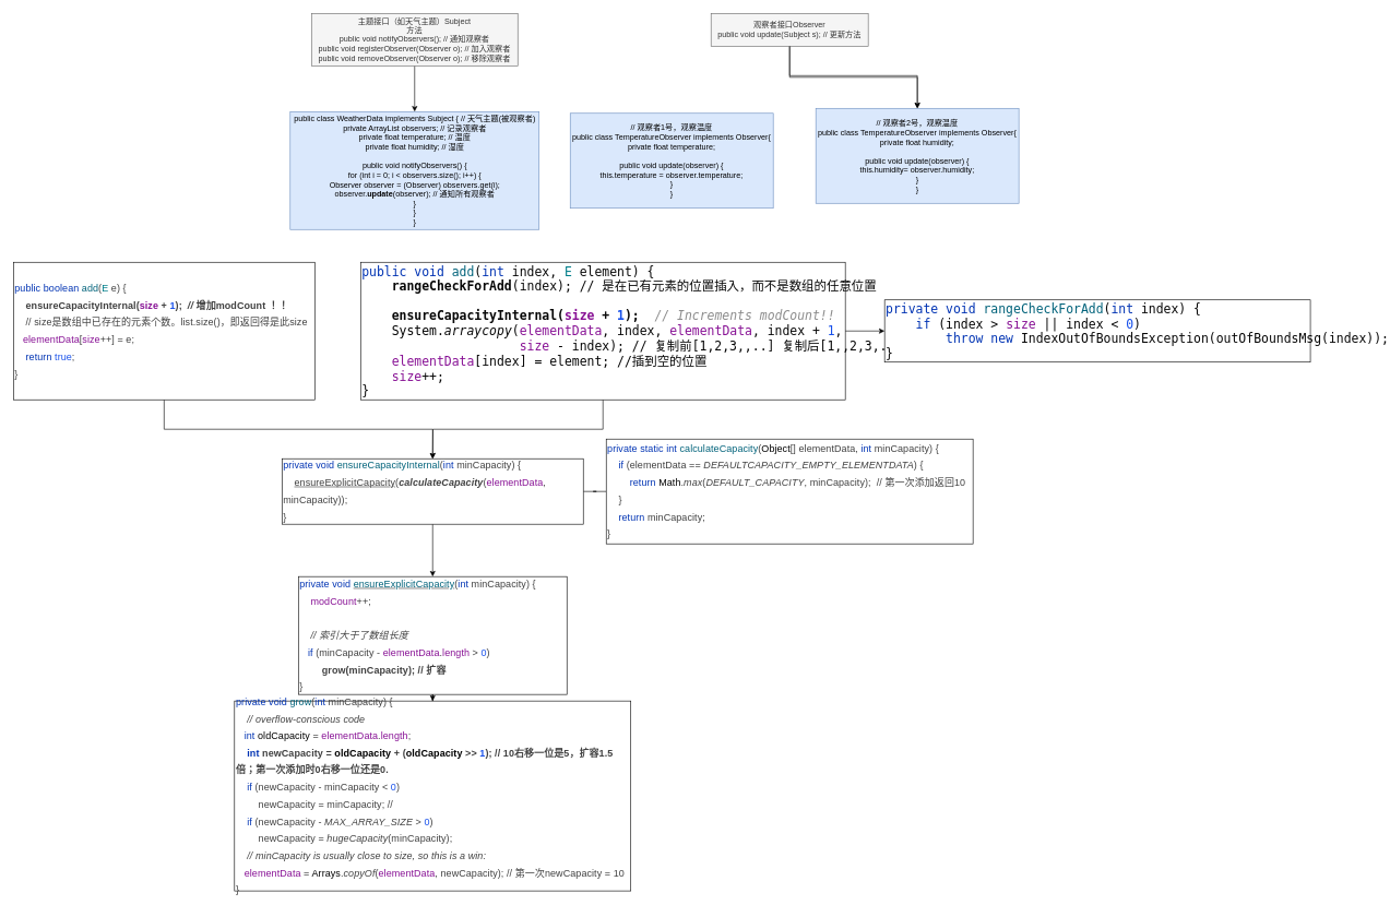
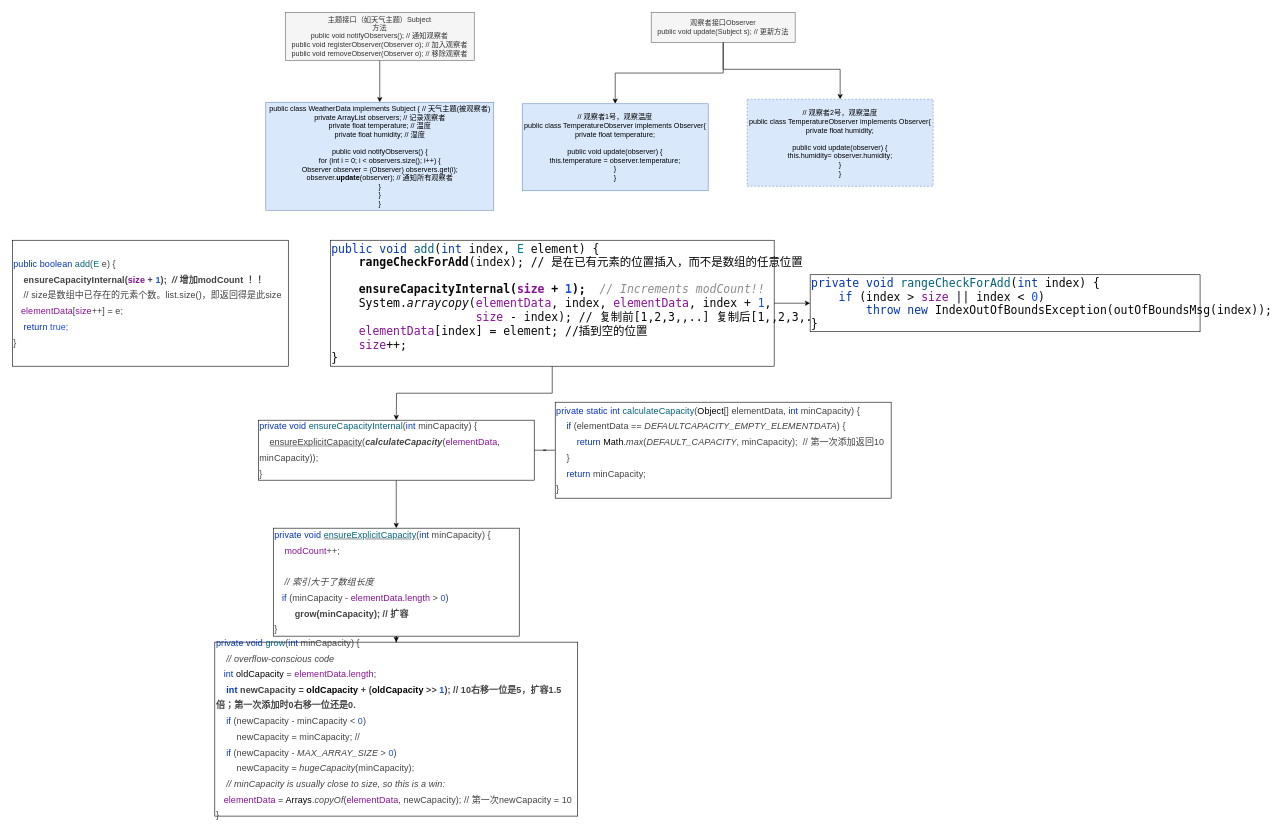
  <mxCell id="0" />
  <mxCell id="1" parent="0" />
  <mxCell id="2" value="" style="edgeStyle=orthogonalEdgeStyle;rounded=0;orthogonalLoop=1;jettySize=auto;html=1;" parent="1" source="3" target="4" edge="1"><mxGeometry relative="1" as="geometry" /></mxCell>
  <mxCell id="3" value="&lt;font&gt;&lt;font style=&quot;font-size: 12px&quot;&gt;主题接口（如天气主题）Subject&lt;br&gt;方法&lt;br&gt;public void notifyObservers(); // 通知观察者&lt;br&gt;&lt;/font&gt;public void registerObserver(Observer o); // 加入观察者&lt;br&gt;public void removeObserver(Observer o); // 移除观察者&lt;br&gt;&lt;/font&gt;" style="whiteSpace=wrap;html=1;fillColor=#f5f5f5;strokeColor=#666666;fontColor=#333333;" parent="1" vertex="1"><mxGeometry x="475" y="20" width="315" height="80" as="geometry" /></mxCell>
  <mxCell id="4" value="public class WeatherData implements Subject { // 天气主题(被观察者)&lt;br&gt;&lt;div&gt;private ArrayList observers; // 记录观察者&lt;/div&gt;&lt;div&gt;&lt;span&gt; &lt;/span&gt;private float temperature; // 温度&lt;/div&gt;&lt;div&gt;&lt;span&gt; &lt;/span&gt;private float humidity; // 湿度&lt;/div&gt;&lt;div&gt;&lt;div&gt;&lt;br&gt;&lt;/div&gt;&lt;div&gt;&lt;span&gt; &lt;/span&gt;public void notifyObservers() {&lt;/div&gt;&lt;div&gt;&lt;span&gt;  &lt;/span&gt;for (int i = 0; i &amp;lt; observers.size(); i++) {&lt;/div&gt;&lt;div&gt;&lt;span&gt;   &lt;/span&gt;Observer observer = (Observer) observers.get(i);&lt;/div&gt;&lt;div&gt;&lt;span&gt;   &lt;/span&gt;observer.&lt;b&gt;update&lt;/b&gt;(&lt;span&gt;observer&lt;/span&gt;&lt;span&gt;); // 通知所有观察者&lt;/span&gt;&lt;/div&gt;&lt;div&gt;&lt;span&gt;  &lt;/span&gt;}&lt;/div&gt;&lt;div&gt;&lt;span&gt; &lt;/span&gt;}&lt;/div&gt;&lt;/div&gt;}" style="whiteSpace=wrap;html=1;fillColor=#dae8fc;strokeColor=#6c8ebf;" parent="1" vertex="1"><mxGeometry x="442.5" y="170" width="380" height="180" as="geometry" /></mxCell>
- <mxCell id="5" value="" style="edgeStyle=orthogonalEdgeStyle;rounded=0;orthogonalLoop=1;jettySize=auto;html=1;" parent="1" source="6" target="9" edge="1"><mxGeometry relative="1" as="geometry" /></mxCell>
+ <mxCell id="5" value="" style="edgeStyle=orthogonalEdgeStyle;rounded=0;orthogonalLoop=1;jettySize=auto;html=1;" parent="1" source="6" target="7" edge="1"><mxGeometry relative="1" as="geometry" /></mxCell>
  <mxCell id="6" value="&lt;div&gt;观察者接口Observer&lt;/div&gt;&lt;div&gt;&lt;span&gt; &lt;/span&gt;public void update(Subject s); // 更新方法&lt;/div&gt;" style="whiteSpace=wrap;html=1;fillColor=#f5f5f5;strokeColor=#666666;fontColor=#333333;" parent="1" vertex="1"><mxGeometry x="1085" y="20" width="240" height="50" as="geometry" /></mxCell>
  <mxCell id="7" value="// 观察者1号，观察温度&lt;br&gt;public class TemperatureObserver&amp;nbsp;implements Observer{&lt;br&gt;&lt;div&gt;private float temperature;&lt;br&gt;&lt;/div&gt;&lt;div&gt;&lt;br&gt;&lt;/div&gt;&lt;div&gt;&lt;span&gt; &lt;/span&gt;public void update(observer&lt;span&gt;) {&lt;/span&gt;&lt;/div&gt;&lt;div&gt;&lt;/div&gt;this.temperature = observer.temperature;&lt;br&gt;&lt;div&gt;&lt;span&gt; &lt;/span&gt;}&lt;/div&gt;}" style="whiteSpace=wrap;html=1;strokeColor=#6c8ebf;fillColor=#dae8fc;" parent="1" vertex="1"><mxGeometry x="870" y="172.5" width="310" height="145" as="geometry" /></mxCell>
  <mxCell id="8" value="" style="edgeStyle=orthogonalEdgeStyle;rounded=0;orthogonalLoop=1;jettySize=auto;html=1;" parent="1" target="9" edge="1"><mxGeometry relative="1" as="geometry"><mxPoint x="1205" y="70" as="sourcePoint" /><Array as="points"><mxPoint x="1205" y="115" /><mxPoint x="1400" y="115" /></Array></mxGeometry></mxCell>
- <mxCell id="9" value="// 观察者2号，观察温度&lt;br&gt;public class TemperatureObserver&amp;nbsp;implements Observer{&lt;br&gt;&lt;div&gt;private float humidity;&lt;br&gt;&lt;/div&gt;&lt;div&gt;&lt;br&gt;&lt;/div&gt;&lt;div&gt;&lt;span&gt; &lt;/span&gt;public void update(observer&lt;span&gt;) {&lt;/span&gt;&lt;/div&gt;&lt;div&gt;&lt;/div&gt;this.humidity= observer.humidity;&lt;br&gt;&lt;div&gt;&lt;span&gt; &lt;/span&gt;}&lt;/div&gt;}" style="whiteSpace=wrap;html=1;strokeColor=#6c8ebf;fillColor=#dae8fc;" parent="1" vertex="1"><mxGeometry x="1245" y="165" width="310" height="145" as="geometry" /></mxCell>
- <mxCell id="10" value="" style="edgeStyle=orthogonalEdgeStyle;rounded=0;orthogonalLoop=1;jettySize=auto;html=1;" edge="1" parent="1" source="11" target="14"><mxGeometry relative="1" as="geometry" /></mxCell>
+ <mxCell id="9" value="// 观察者2号，观察温度&lt;br&gt;public class TemperatureObserver&amp;nbsp;implements Observer{&lt;br&gt;&lt;div&gt;private float humidity;&lt;br&gt;&lt;/div&gt;&lt;div&gt;&lt;br&gt;&lt;/div&gt;&lt;div&gt;&lt;span&gt; &lt;/span&gt;public void update(observer&lt;span&gt;) {&lt;/span&gt;&lt;/div&gt;&lt;div&gt;&lt;/div&gt;this.humidity= observer.humidity;&lt;br&gt;&lt;div&gt;&lt;span&gt; &lt;/span&gt;}&lt;/div&gt;}" style="whiteSpace=wrap;html=1;strokeColor=#6c8ebf;fillColor=#dae8fc;dashed=1;" parent="1" vertex="1"><mxGeometry x="1245" y="165" width="310" height="145" as="geometry" /></mxCell>
  <mxCell id="11" value="&lt;p style=&quot;font-size: 15px ; color: rgb(64 , 64 , 64) ; line-height: 1.74 ; letter-spacing: 0.008em ; outline-style: none ; overflow-wrap: break-word ; margin: 0px&quot;&gt;&lt;span style=&quot;color: #0033b3&quot;&gt;public boolean &lt;/span&gt;&lt;span style=&quot;color: #00627a&quot;&gt;add&lt;/span&gt;(&lt;span style=&quot;color: #007e8a&quot;&gt;E &lt;/span&gt;e) {&lt;/p&gt;&lt;p style=&quot;font-size: 15px ; color: rgb(64 , 64 , 64) ; line-height: 1.74 ; letter-spacing: 0.008em ; outline-style: none ; overflow-wrap: break-word ; margin: 0px&quot;&gt;&amp;nbsp; &amp;nbsp; &lt;strong&gt;ensureCapacityInternal(&lt;/strong&gt;&lt;strong&gt;&lt;span style=&quot;color: #871094&quot;&gt;size &lt;/span&gt;&lt;/strong&gt;&lt;strong&gt;+ &lt;/strong&gt;&lt;strong&gt;&lt;span style=&quot;color: #1750eb&quot;&gt;1&lt;/span&gt;&lt;/strong&gt;&lt;strong&gt;); &amp;nbsp;&lt;/strong&gt;&lt;strong&gt;&lt;em&gt;//&lt;/em&gt;&lt;/strong&gt;&lt;strong&gt;&lt;em&gt; &lt;/em&gt;&lt;/strong&gt;&lt;strong&gt;增加modCount ！！&lt;/strong&gt;&lt;/p&gt;&lt;p style=&quot;font-size: 15px ; color: rgb(64 , 64 , 64) ; line-height: 1.74 ; letter-spacing: 0.008em ; outline-style: none ; overflow-wrap: break-word ; margin: 0px&quot;&gt;&amp;nbsp; &amp;nbsp; // size是数组中已存在的元素个数。list.size()，即返回得是此size&lt;br&gt;&lt;em&gt; &amp;nbsp; &amp;nbsp;&lt;/em&gt;&lt;span style=&quot;color: #871094&quot;&gt;elementData&lt;/span&gt;[&lt;span style=&quot;color: #871094&quot;&gt;size&lt;/span&gt;++] = e;&lt;/p&gt;&lt;p style=&quot;font-size: 15px ; color: rgb(64 , 64 , 64) ; line-height: 1.74 ; letter-spacing: 0.008em ; outline-style: none ; overflow-wrap: break-word ; margin: 0px&quot;&gt;&amp;nbsp; &amp;nbsp; &lt;span style=&quot;color: #0033b3&quot;&gt;return &lt;/span&gt;&lt;span style=&quot;color: #1750eb&quot;&gt;true&lt;/span&gt;;&lt;/p&gt;&lt;p style=&quot;font-size: 15px ; color: rgb(64 , 64 , 64) ; line-height: 1.74 ; letter-spacing: 0.008em ; outline-style: none ; overflow-wrap: break-word ; margin: 0px&quot;&gt;}&lt;/p&gt;" style="whiteSpace=wrap;html=1;align=left;" vertex="1" parent="1"><mxGeometry x="20" y="400" width="460" height="210" as="geometry" /></mxCell>
  <mxCell id="12" value="" style="edgeStyle=orthogonalEdgeStyle;rounded=0;orthogonalLoop=1;jettySize=auto;html=1;endArrow=none;" edge="1" parent="1" source="14" target="15"><mxGeometry relative="1" as="geometry" /></mxCell>
  <mxCell id="13" value="" style="edgeStyle=orthogonalEdgeStyle;rounded=0;orthogonalLoop=1;jettySize=auto;html=1;" edge="1" parent="1" source="14" target="17"><mxGeometry relative="1" as="geometry" /></mxCell>
  <mxCell id="14" value="&lt;p style=&quot;font-size: 15px ; color: rgb(64 , 64 , 64) ; line-height: 1.74 ; letter-spacing: 0.008em ; outline-style: none ; overflow-wrap: break-word ; margin: 0px&quot;&gt;&lt;span style=&quot;color: #0033b3&quot;&gt;private void &lt;/span&gt;&lt;span style=&quot;color: #00627a&quot;&gt;ensureCapacityInternal&lt;/span&gt;(&lt;span style=&quot;color: #0033b3&quot;&gt;int &lt;/span&gt;minCapacity) {&lt;/p&gt;&lt;p style=&quot;font-size: 15px ; color: rgb(64 , 64 , 64) ; line-height: 1.74 ; letter-spacing: 0.008em ; outline-style: none ; overflow-wrap: break-word ; margin: 0px&quot;&gt;&amp;nbsp; &amp;nbsp; &lt;u&gt;ensureExplicitCapacity&lt;/u&gt;(&lt;strong&gt;&lt;em&gt;calculateCapacity&lt;/em&gt;&lt;/strong&gt;(&lt;span style=&quot;color: #871094&quot;&gt;elementData&lt;/span&gt;, minCapacity));&lt;/p&gt;&lt;p style=&quot;font-size: 15px ; color: rgb(64 , 64 , 64) ; line-height: 1.74 ; letter-spacing: 0.008em ; outline-style: none ; overflow-wrap: break-word ; margin: 0px&quot;&gt;}&lt;/p&gt;" style="whiteSpace=wrap;html=1;align=left;" vertex="1" parent="1"><mxGeometry x="430" y="700" width="460" height="100" as="geometry" /></mxCell>
  <mxCell id="15" value="&lt;p style=&quot;font-size: 15px ; color: rgb(64 , 64 , 64) ; line-height: 1.74 ; letter-spacing: 0.008em ; outline-style: none ; overflow-wrap: break-word ; margin: 0px&quot;&gt;&lt;span style=&quot;color: rgb(0 , 51 , 179)&quot;&gt;private static int &lt;/span&gt;&lt;span style=&quot;color: rgb(0 , 98 , 122)&quot;&gt;calculateCapacity&lt;/span&gt;(&lt;span style=&quot;color: rgb(0 , 0 , 0)&quot;&gt;Object&lt;/span&gt;[] elementData, &lt;span style=&quot;color: rgb(0 , 51 , 179)&quot;&gt;int &lt;/span&gt;minCapacity) {&lt;/p&gt;&lt;p style=&quot;font-size: 15px ; color: rgb(64 , 64 , 64) ; line-height: 1.74 ; letter-spacing: 0.008em ; outline-style: none ; overflow-wrap: break-word ; margin: 0px&quot;&gt;&amp;nbsp; &amp;nbsp; &lt;span style=&quot;color: #0033b3&quot;&gt;if &lt;/span&gt;(elementData == &lt;em&gt;DEFAULTCAPACITY_EMPTY_ELEMENTDATA&lt;/em&gt;) {&lt;/p&gt;&lt;p style=&quot;font-size: 15px ; color: rgb(64 , 64 , 64) ; line-height: 1.74 ; letter-spacing: 0.008em ; outline-style: none ; overflow-wrap: break-word ; margin: 0px&quot;&gt;&amp;nbsp; &amp;nbsp; &amp;nbsp; &amp;nbsp; &lt;span style=&quot;color: #0033b3&quot;&gt;return &lt;/span&gt;&lt;span style=&quot;color: #000000&quot;&gt;Math&lt;/span&gt;.&lt;em&gt;max&lt;/em&gt;(&lt;em&gt;DEFAULT_CAPACITY&lt;/em&gt;, minCapacity);&amp;nbsp; // 第一次添加返回10&lt;/p&gt;&lt;p style=&quot;font-size: 15px ; color: rgb(64 , 64 , 64) ; line-height: 1.74 ; letter-spacing: 0.008em ; outline-style: none ; overflow-wrap: break-word ; margin: 0px&quot;&gt;&amp;nbsp; &amp;nbsp; }&lt;/p&gt;&lt;p style=&quot;font-size: 15px ; color: rgb(64 , 64 , 64) ; line-height: 1.74 ; letter-spacing: 0.008em ; outline-style: none ; overflow-wrap: break-word ; margin: 0px&quot;&gt;&amp;nbsp; &amp;nbsp; &lt;span style=&quot;color: #0033b3&quot;&gt;return &lt;/span&gt;minCapacity;&lt;/p&gt;&lt;p style=&quot;font-size: 15px ; color: rgb(64 , 64 , 64) ; line-height: 1.74 ; letter-spacing: 0.008em ; outline-style: none ; overflow-wrap: break-word ; margin: 0px&quot;&gt;}&lt;/p&gt;" style="whiteSpace=wrap;html=1;align=left;" vertex="1" parent="1"><mxGeometry x="925" y="670" width="560" height="160" as="geometry" /></mxCell>
  <mxCell id="16" value="" style="edgeStyle=orthogonalEdgeStyle;rounded=0;orthogonalLoop=1;jettySize=auto;html=1;" edge="1" parent="1" source="17" target="18"><mxGeometry relative="1" as="geometry" /></mxCell>
  <mxCell id="17" value="&lt;p style=&quot;font-size: 15px ; color: rgb(64 , 64 , 64) ; line-height: 1.74 ; letter-spacing: 0.008em ; outline-style: none ; overflow-wrap: break-word ; margin: 0px&quot;&gt;&lt;span style=&quot;color: #0033b3&quot;&gt;private void &lt;/span&gt;&lt;u&gt;&lt;span style=&quot;color: #00627a&quot;&gt;ensureExplicitCapacity&lt;/span&gt;&lt;/u&gt;(&lt;span style=&quot;color: #0033b3&quot;&gt;int &lt;/span&gt;minCapacity) {&lt;/p&gt;&lt;p style=&quot;font-size: 15px ; color: rgb(64 , 64 , 64) ; line-height: 1.74 ; letter-spacing: 0.008em ; outline-style: none ; overflow-wrap: break-word ; margin: 0px&quot;&gt;&amp;nbsp; &amp;nbsp; &lt;span style=&quot;color: #871094&quot;&gt;modCount&lt;/span&gt;++;&lt;/p&gt;&lt;p style=&quot;font-size: 15px ; color: rgb(64 , 64 , 64) ; line-height: 1.74 ; letter-spacing: 0.008em ; outline-style: none ; overflow-wrap: break-word ; margin: 0px&quot;&gt;&lt;br&gt;&lt;/p&gt;&lt;p style=&quot;font-size: 15px ; color: rgb(64 , 64 , 64) ; line-height: 1.74 ; letter-spacing: 0.008em ; outline-style: none ; overflow-wrap: break-word ; margin: 0px&quot;&gt;&amp;nbsp; &amp;nbsp; &lt;em&gt;// 索引大于了数组长度&lt;br&gt;&lt;/em&gt;&lt;em&gt; &amp;nbsp; &amp;nbsp;&lt;/em&gt;&lt;span style=&quot;color: #0033b3&quot;&gt;if &lt;/span&gt;(minCapacity - &lt;span style=&quot;color: #871094&quot;&gt;elementData&lt;/span&gt;.&lt;span style=&quot;color: #871094&quot;&gt;length &lt;/span&gt;&amp;gt; &lt;span style=&quot;color: #1750eb&quot;&gt;0&lt;/span&gt;)&lt;/p&gt;&lt;p style=&quot;font-size: 15px ; color: rgb(64 , 64 , 64) ; line-height: 1.74 ; letter-spacing: 0.008em ; outline-style: none ; overflow-wrap: break-word ; margin: 0px&quot;&gt;&amp;nbsp; &amp;nbsp; &amp;nbsp; &amp;nbsp; &lt;strong&gt;grow(minCapacity); // 扩容&lt;/strong&gt;&lt;/p&gt;&lt;p style=&quot;font-size: 15px ; color: rgb(64 , 64 , 64) ; line-height: 1.74 ; letter-spacing: 0.008em ; outline-style: none ; overflow-wrap: break-word ; margin: 0px&quot;&gt;}&lt;/p&gt;" style="whiteSpace=wrap;html=1;align=left;" vertex="1" parent="1"><mxGeometry x="455" y="880" width="410" height="180" as="geometry" /></mxCell>
  <mxCell id="18" value="&lt;p style=&quot;font-size: 15px ; color: rgb(64 , 64 , 64) ; line-height: 1.74 ; letter-spacing: 0.008em ; outline-style: none ; overflow-wrap: break-word ; margin: 0px&quot;&gt;&lt;span style=&quot;color: #0033b3&quot;&gt;private void &lt;/span&gt;&lt;span style=&quot;color: #00627a&quot;&gt;grow&lt;/span&gt;(&lt;span style=&quot;color: #0033b3&quot;&gt;int &lt;/span&gt;minCapacity) {&lt;/p&gt;&lt;p style=&quot;font-size: 15px ; color: rgb(64 , 64 , 64) ; line-height: 1.74 ; letter-spacing: 0.008em ; outline-style: none ; overflow-wrap: break-word ; margin: 0px&quot;&gt;&amp;nbsp; &amp;nbsp; &lt;em&gt;// overflow-conscious code&lt;br&gt;&lt;/em&gt;&lt;em&gt; &amp;nbsp; &amp;nbsp;&lt;/em&gt;&lt;span style=&quot;color: #0033b3&quot;&gt;int &lt;/span&gt;&lt;span style=&quot;color: #000000&quot;&gt;oldCapacity &lt;/span&gt;= &lt;span style=&quot;color: #871094&quot;&gt;elementData&lt;/span&gt;.&lt;span style=&quot;color: #871094&quot;&gt;length&lt;/span&gt;;&lt;/p&gt;&lt;p style=&quot;font-size: 15px ; color: rgb(64 , 64 , 64) ; line-height: 1.74 ; letter-spacing: 0.008em ; outline-style: none ; overflow-wrap: break-word ; margin: 0px&quot;&gt;&amp;nbsp; &amp;nbsp;&lt;strong&gt; &lt;/strong&gt;&lt;strong&gt;&lt;span style=&quot;color: #0033b3&quot;&gt;int &lt;/span&gt;&lt;/strong&gt;&lt;strong&gt;newCapacity = &lt;/strong&gt;&lt;strong&gt;&lt;span style=&quot;color: #000000&quot;&gt;oldCapacity &lt;/span&gt;&lt;/strong&gt;&lt;strong&gt;+ (&lt;/strong&gt;&lt;strong&gt;&lt;span style=&quot;color: #000000&quot;&gt;oldCapacity &lt;/span&gt;&lt;/strong&gt;&lt;strong&gt;&amp;gt;&amp;gt; &lt;/strong&gt;&lt;strong&gt;&lt;span style=&quot;color: #1750eb&quot;&gt;1&lt;/span&gt;&lt;/strong&gt;&lt;strong&gt;); // 10右移一位是5，扩容1.5倍；第一次添加时0右移一位还是0.&lt;/strong&gt;&lt;/p&gt;&lt;p style=&quot;font-size: 15px ; color: rgb(64 , 64 , 64) ; line-height: 1.74 ; letter-spacing: 0.008em ; outline-style: none ; overflow-wrap: break-word ; margin: 0px&quot;&gt;&amp;nbsp; &amp;nbsp; &lt;span style=&quot;color: #0033b3&quot;&gt;if &lt;/span&gt;(newCapacity - minCapacity &amp;lt; &lt;span style=&quot;color: #1750eb&quot;&gt;0&lt;/span&gt;)&lt;/p&gt;&lt;p style=&quot;font-size: 15px ; color: rgb(64 , 64 , 64) ; line-height: 1.74 ; letter-spacing: 0.008em ; outline-style: none ; overflow-wrap: break-word ; margin: 0px&quot;&gt;&amp;nbsp; &amp;nbsp; &amp;nbsp; &amp;nbsp; newCapacity = minCapacity; //&amp;nbsp;&lt;/p&gt;&lt;p style=&quot;font-size: 15px ; color: rgb(64 , 64 , 64) ; line-height: 1.74 ; letter-spacing: 0.008em ; outline-style: none ; overflow-wrap: break-word ; margin: 0px&quot;&gt;&amp;nbsp; &amp;nbsp; &lt;span style=&quot;color: #0033b3&quot;&gt;if &lt;/span&gt;(newCapacity - &lt;em&gt;MAX_ARRAY_SIZE &lt;/em&gt;&amp;gt; &lt;span style=&quot;color: #1750eb&quot;&gt;0&lt;/span&gt;)&lt;/p&gt;&lt;p style=&quot;font-size: 15px ; color: rgb(64 , 64 , 64) ; line-height: 1.74 ; letter-spacing: 0.008em ; outline-style: none ; overflow-wrap: break-word ; margin: 0px&quot;&gt;&amp;nbsp; &amp;nbsp; &amp;nbsp; &amp;nbsp; newCapacity = &lt;em&gt;hugeCapacity&lt;/em&gt;(minCapacity);&lt;/p&gt;&lt;p style=&quot;font-size: 15px ; color: rgb(64 , 64 , 64) ; line-height: 1.74 ; letter-spacing: 0.008em ; outline-style: none ; overflow-wrap: break-word ; margin: 0px&quot;&gt;&amp;nbsp; &amp;nbsp; &lt;em&gt;// minCapacity is usually close to size, so this is a win:&lt;br&gt;&lt;/em&gt;&lt;em&gt; &amp;nbsp; &amp;nbsp;&lt;/em&gt;&lt;span style=&quot;color: #871094&quot;&gt;elementData &lt;/span&gt;= &lt;span style=&quot;color: #000000&quot;&gt;Arrays&lt;/span&gt;.&lt;em&gt;copyOf&lt;/em&gt;(&lt;span style=&quot;color: #871094&quot;&gt;elementData&lt;/span&gt;, newCapacity); // 第一次newCapacity = 10&lt;/p&gt;&lt;p style=&quot;font-size: 15px ; color: rgb(64 , 64 , 64) ; line-height: 1.74 ; letter-spacing: 0.008em ; outline-style: none ; overflow-wrap: break-word ; margin: 0px&quot;&gt;}&lt;/p&gt;" style="whiteSpace=wrap;html=1;align=left;" vertex="1" parent="1"><mxGeometry x="357.5" y="1070" width="605" height="290" as="geometry" /></mxCell>
  <mxCell id="19" value="" style="edgeStyle=orthogonalEdgeStyle;rounded=0;orthogonalLoop=1;jettySize=auto;html=1;" edge="1" parent="1" source="21"><mxGeometry relative="1" as="geometry"><mxPoint x="660" y="700" as="targetPoint" /></mxGeometry></mxCell>
  <mxCell id="20" value="" style="edgeStyle=orthogonalEdgeStyle;rounded=0;orthogonalLoop=1;jettySize=auto;html=1;" edge="1" parent="1" source="21" target="22"><mxGeometry relative="1" as="geometry" /></mxCell>
  <mxCell id="21" value="&lt;pre style=&quot;color: rgb(8 , 8 , 8) ; font-family: , monospace ; font-size: 14.3pt&quot;&gt;&lt;span style=&quot;color: rgb(0 , 51 , 179)&quot;&gt;public void &lt;/span&gt;&lt;span style=&quot;color: rgb(0 , 98 , 122)&quot;&gt;add&lt;/span&gt;(&lt;span style=&quot;color: rgb(0 , 51 , 179)&quot;&gt;int &lt;/span&gt;index, &lt;span style=&quot;color: rgb(0 , 126 , 138)&quot;&gt;E &lt;/span&gt;element) {&lt;br&gt;    &lt;b&gt;rangeCheckForAdd&lt;/b&gt;(index); // 是在已有元素的位置插入，而不是数组的任意位置&lt;br&gt;&lt;br&gt;    &lt;b&gt;ensureCapacityInternal(&lt;span style=&quot;color: rgb(135 , 16 , 148)&quot;&gt;size &lt;/span&gt;+ &lt;span style=&quot;color: rgb(23 , 80 , 235)&quot;&gt;1&lt;/span&gt;);&lt;/b&gt;  &lt;span style=&quot;color: rgb(140 , 140 , 140) ; font-style: italic&quot;&gt;// Increments modCount!!&lt;br&gt;&lt;/span&gt;&lt;span style=&quot;color: rgb(140 , 140 , 140) ; font-style: italic&quot;&gt;    &lt;/span&gt;&lt;span style=&quot;color: rgb(0 , 0 , 0)&quot;&gt;System&lt;/span&gt;.&lt;span style=&quot;font-style: italic&quot;&gt;arraycopy&lt;/span&gt;(&lt;span style=&quot;color: rgb(135 , 16 , 148)&quot;&gt;elementData&lt;/span&gt;, index, &lt;span style=&quot;color: rgb(135 , 16 , 148)&quot;&gt;elementData&lt;/span&gt;, index + &lt;span style=&quot;color: rgb(23 , 80 , 235)&quot;&gt;1&lt;/span&gt;,&lt;br&gt;                     &lt;span style=&quot;color: rgb(135 , 16 , 148)&quot;&gt;size &lt;/span&gt;- index); // 复制前[1,2,3,,..] 复制后[1,,2,3,...]&lt;br&gt;    &lt;span style=&quot;color: rgb(135 , 16 , 148)&quot;&gt;elementData&lt;/span&gt;[index] = element; //插到空的位置&lt;br&gt;    &lt;span style=&quot;color: rgb(135 , 16 , 148)&quot;&gt;size&lt;/span&gt;++;&lt;br&gt;}&lt;/pre&gt;" style="whiteSpace=wrap;html=1;align=left;" vertex="1" parent="1"><mxGeometry x="550" y="400" width="740" height="210" as="geometry" /></mxCell>
  <mxCell id="22" value="&lt;pre style=&quot;color: rgb(8 , 8 , 8) ; font-family: , monospace ; font-size: 14.3pt&quot;&gt;&lt;span style=&quot;color: rgb(0 , 51 , 179)&quot;&gt;private void &lt;/span&gt;&lt;span style=&quot;color: rgb(0 , 98 , 122)&quot;&gt;rangeCheckForAdd&lt;/span&gt;(&lt;span style=&quot;color: rgb(0 , 51 , 179)&quot;&gt;int &lt;/span&gt;index) {&lt;br&gt;    &lt;span style=&quot;color: rgb(0 , 51 , 179)&quot;&gt;if &lt;/span&gt;(index &amp;gt; &lt;span style=&quot;color: rgb(135 , 16 , 148)&quot;&gt;size &lt;/span&gt;|| index &amp;lt; &lt;span style=&quot;color: rgb(23 , 80 , 235)&quot;&gt;0&lt;/span&gt;)&lt;br&gt;        &lt;span style=&quot;color: rgb(0 , 51 , 179)&quot;&gt;throw new &lt;/span&gt;IndexOutOfBoundsException(outOfBoundsMsg(index));&lt;br&gt;}&lt;/pre&gt;" style="whiteSpace=wrap;html=1;align=left;" vertex="1" parent="1"><mxGeometry x="1350" y="457.5" width="650" height="95" as="geometry" /></mxCell>
